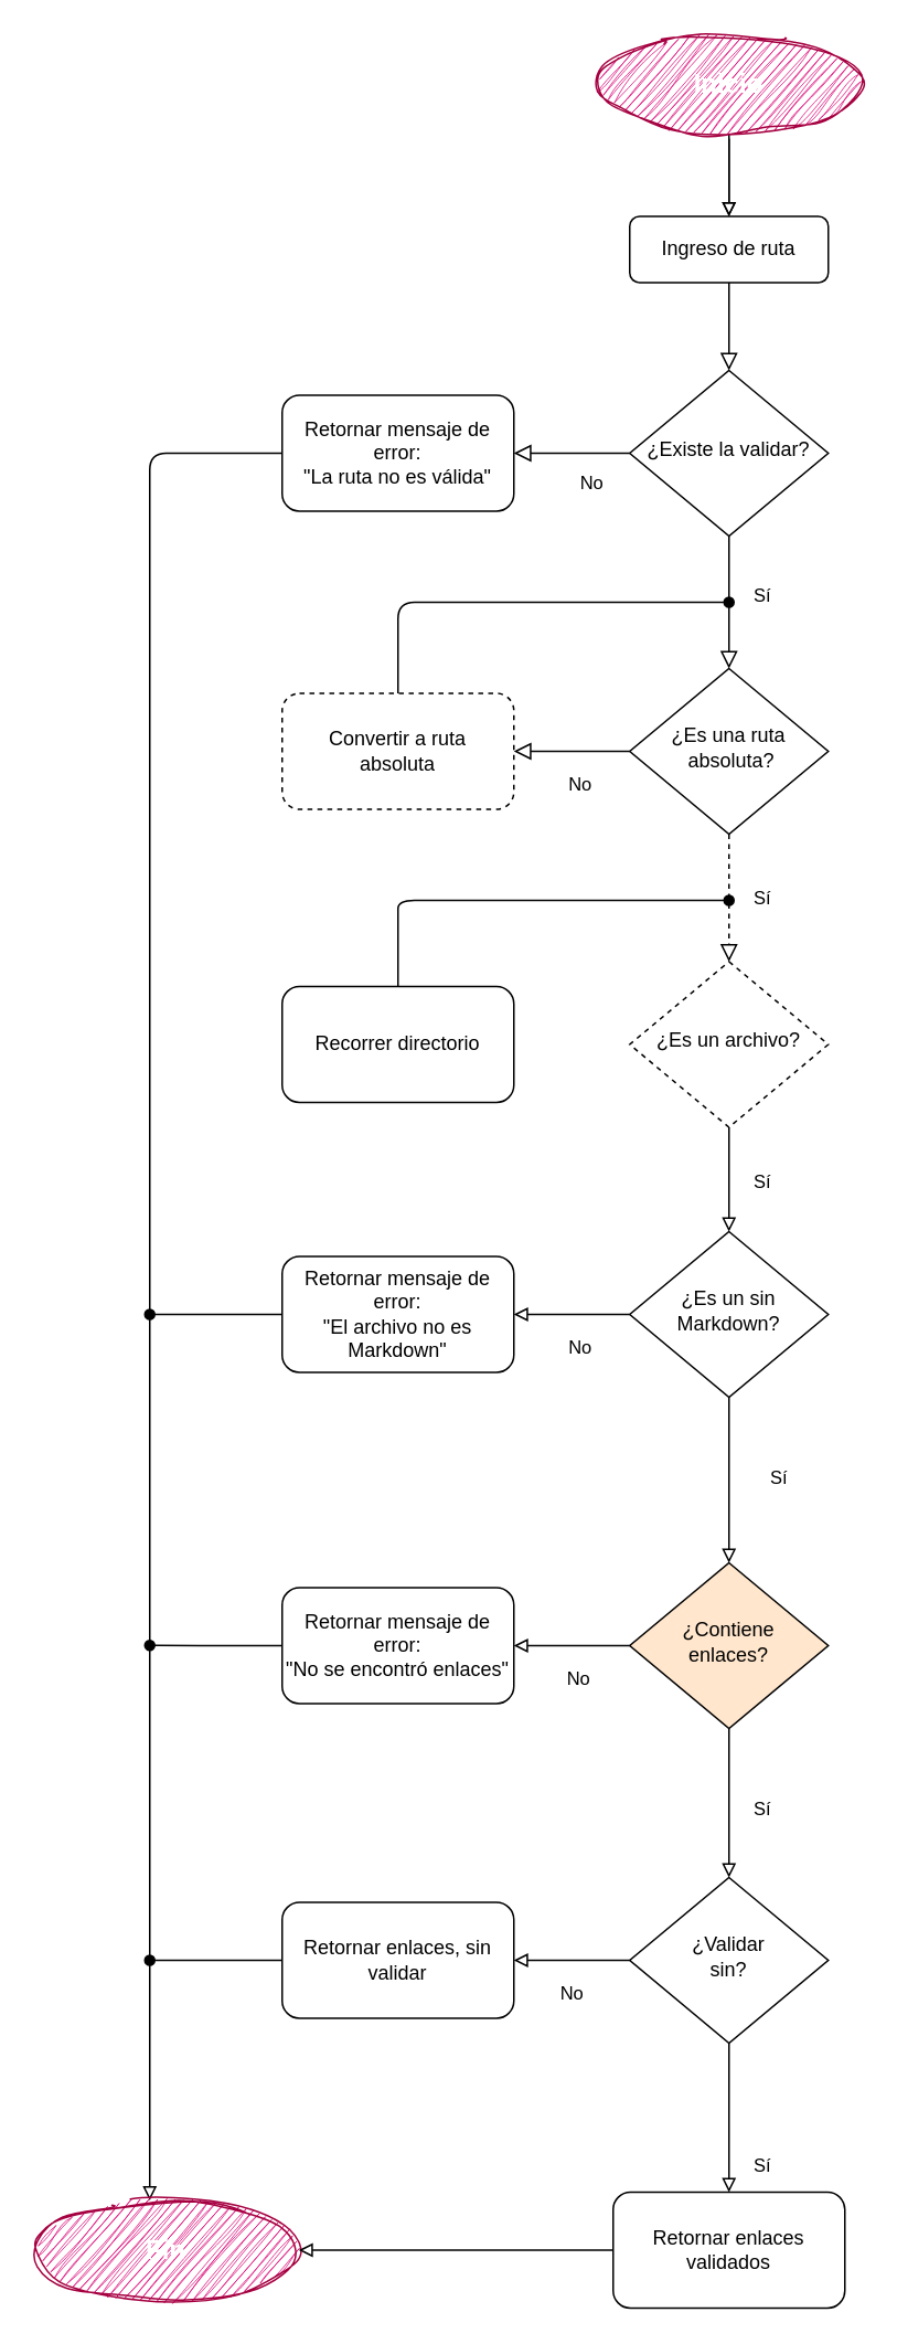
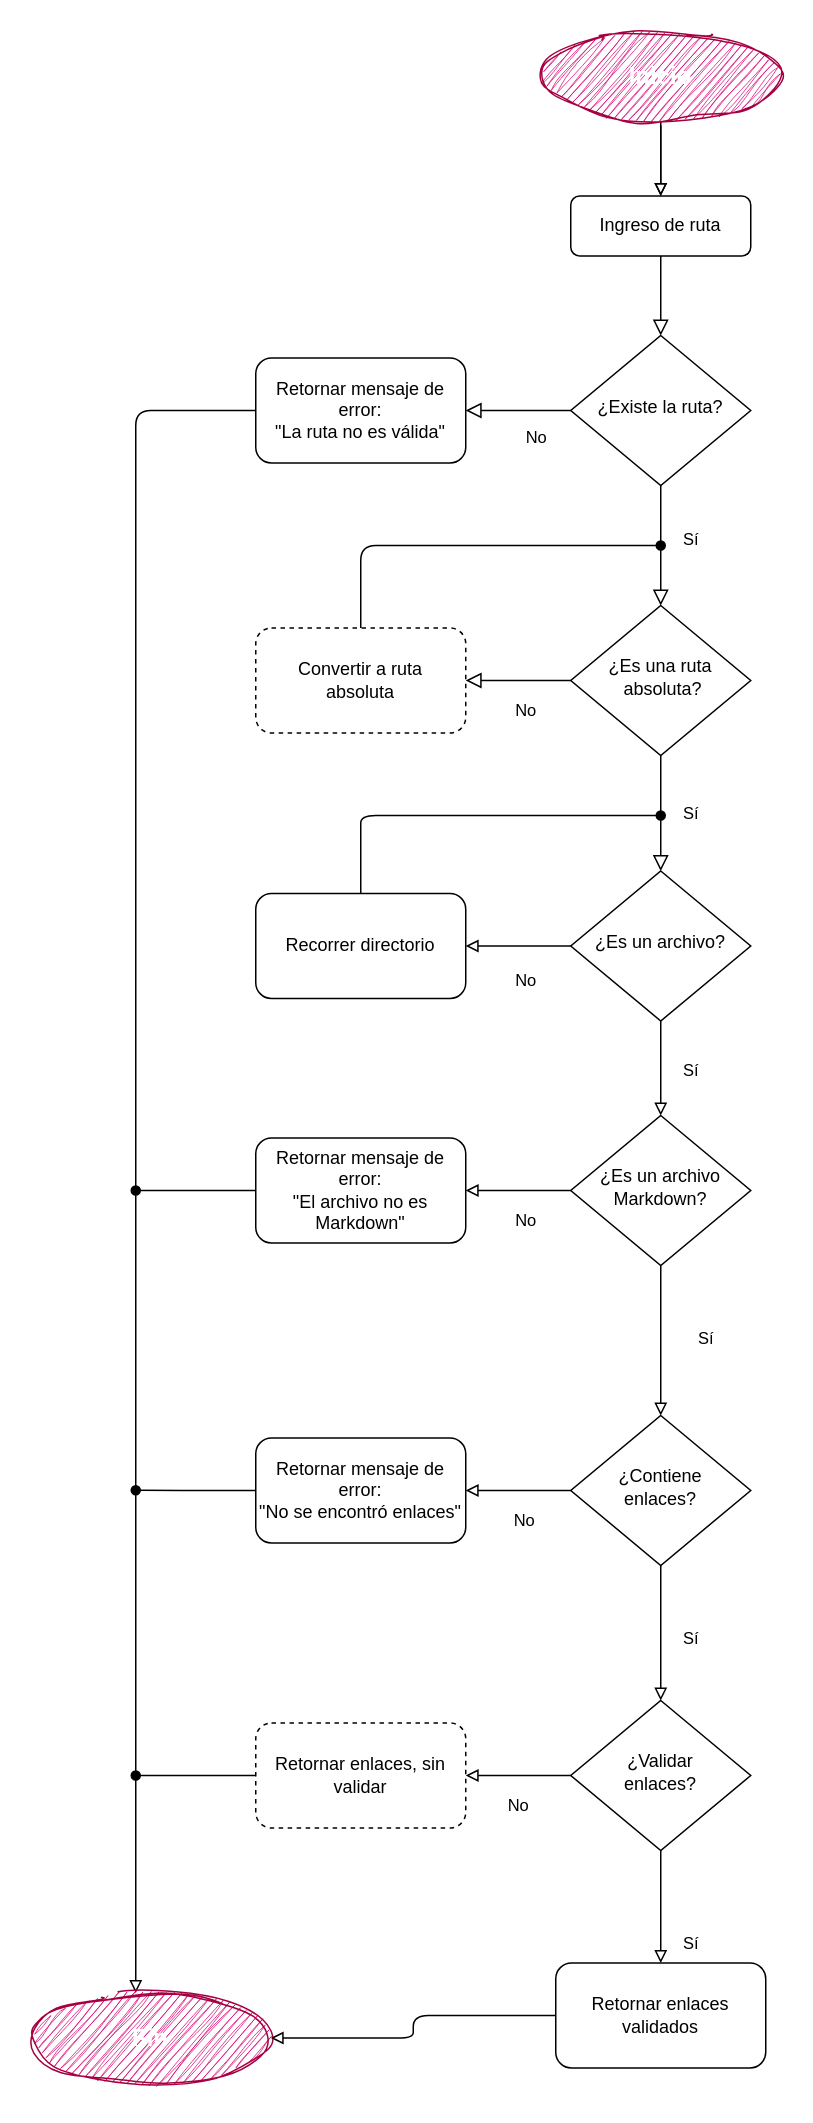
  <mxCell id="0" />
  <mxCell id="1" parent="0" />
  <mxCell id="2" value="" style="rounded=0;html=1;jettySize=auto;orthogonalLoop=1;fontSize=11;endArrow=block;endFill=0;endSize=8;strokeWidth=1;shadow=0;labelBackgroundColor=none;edgeStyle=orthogonalEdgeStyle;" parent="1" source="3" target="6" edge="1"><mxGeometry relative="1" as="geometry" /></mxCell>
  <mxCell id="3" value="Ingreso de ruta" style="rounded=1;whiteSpace=wrap;html=1;fontSize=12;glass=0;strokeWidth=1;shadow=0;" parent="1" vertex="1"><mxGeometry x="380" y="130" width="120" height="40" as="geometry" /></mxCell>
  <mxCell id="4" value="Sí" style="rounded=0;html=1;jettySize=auto;orthogonalLoop=1;fontSize=11;endArrow=block;endFill=0;endSize=8;strokeWidth=1;shadow=0;labelBackgroundColor=none;edgeStyle=orthogonalEdgeStyle;" parent="1" source="6" target="11" edge="1"><mxGeometry x="-0.091" y="20" relative="1" as="geometry"><mxPoint as="offset" /></mxGeometry></mxCell>
  <mxCell id="5" value="No" style="edgeStyle=orthogonalEdgeStyle;rounded=0;html=1;jettySize=auto;orthogonalLoop=1;fontSize=11;endArrow=block;endFill=0;endSize=8;strokeWidth=1;shadow=0;labelBackgroundColor=none;" parent="1" source="6" target="8" edge="1"><mxGeometry x="-0.333" y="18" relative="1" as="geometry"><mxPoint as="offset" /></mxGeometry></mxCell>
- <mxCell id="6" value="¿Existe la validar?" style="rhombus;whiteSpace=wrap;html=1;shadow=0;fontFamily=Helvetica;fontSize=12;align=center;strokeWidth=1;spacing=6;spacingTop=-4;" parent="1" vertex="1"><mxGeometry x="380" y="223" width="120" height="100" as="geometry" /></mxCell>
+ <mxCell id="6" value="¿Existe la ruta?" style="rhombus;whiteSpace=wrap;html=1;shadow=0;fontFamily=Helvetica;fontSize=12;align=center;strokeWidth=1;spacing=6;spacingTop=-4;" parent="1" vertex="1"><mxGeometry x="380" y="223" width="120" height="100" as="geometry" /></mxCell>
  <mxCell id="7" style="edgeStyle=orthogonalEdgeStyle;html=1;endArrow=block;endFill=0;exitX=0;exitY=0.5;exitDx=0;exitDy=0;" parent="1" source="8" target="17" edge="1"><mxGeometry relative="1" as="geometry"><mxPoint x="90" y="673" as="targetPoint" /><Array as="points"><mxPoint x="170" y="273" /><mxPoint x="90" y="273" /><mxPoint x="90" y="753" /></Array></mxGeometry></mxCell>
  <mxCell id="8" value="Retornar mensaje de error:&lt;br&gt;&quot;La ruta no es válida&quot;" style="rounded=1;whiteSpace=wrap;html=1;fontSize=12;glass=0;strokeWidth=1;shadow=0;" parent="1" vertex="1"><mxGeometry x="170" y="238" width="140" height="70" as="geometry" /></mxCell>
- <mxCell id="9" value="Sí" style="rounded=0;html=1;jettySize=auto;orthogonalLoop=1;fontSize=11;endArrow=block;endFill=0;endSize=8;strokeWidth=1;shadow=0;labelBackgroundColor=none;edgeStyle=orthogonalEdgeStyle;entryX=0.5;entryY=0;entryDx=0;entryDy=0;dashed=1;" parent="1" source="11" target="20" edge="1"><mxGeometry y="20" relative="1" as="geometry"><mxPoint as="offset" /><mxPoint x="440" y="580" as="targetPoint" /></mxGeometry></mxCell>
+ <mxCell id="9" value="Sí" style="rounded=0;html=1;jettySize=auto;orthogonalLoop=1;fontSize=11;endArrow=block;endFill=0;endSize=8;strokeWidth=1;shadow=0;labelBackgroundColor=none;edgeStyle=orthogonalEdgeStyle;entryX=0.5;entryY=0;entryDx=0;entryDy=0;" parent="1" source="11" target="20" edge="1"><mxGeometry y="20" relative="1" as="geometry"><mxPoint as="offset" /><mxPoint x="440" y="580" as="targetPoint" /></mxGeometry></mxCell>
  <mxCell id="10" value="No" style="edgeStyle=orthogonalEdgeStyle;rounded=0;html=1;jettySize=auto;orthogonalLoop=1;fontSize=11;endArrow=block;endFill=0;endSize=8;strokeWidth=1;shadow=0;labelBackgroundColor=none;" parent="1" source="11" target="13" edge="1"><mxGeometry x="-0.143" y="20" relative="1" as="geometry"><mxPoint as="offset" /></mxGeometry></mxCell>
  <mxCell id="11" value="¿Es una ruta&lt;br&gt;&amp;nbsp;absoluta?" style="rhombus;whiteSpace=wrap;html=1;shadow=0;fontFamily=Helvetica;fontSize=12;align=center;strokeWidth=1;spacing=6;spacingTop=-4;" parent="1" vertex="1"><mxGeometry x="380" y="403" width="120" height="100" as="geometry" /></mxCell>
  <mxCell id="12" style="edgeStyle=orthogonalEdgeStyle;html=1;fontSize=16;endArrow=oval;endFill=1;" parent="1" source="13" edge="1"><mxGeometry relative="1" as="geometry"><mxPoint x="440" y="363" as="targetPoint" /><Array as="points"><mxPoint x="240" y="363" /><mxPoint x="440" y="363" /></Array></mxGeometry></mxCell>
  <mxCell id="13" value="Convertir a ruta&lt;br&gt;absoluta" style="rounded=1;whiteSpace=wrap;html=1;fontSize=12;glass=0;strokeWidth=1;shadow=0;dashed=1;" parent="1" vertex="1"><mxGeometry x="170" y="418" width="140" height="70" as="geometry" /></mxCell>
  <mxCell id="14" style="edgeStyle=orthogonalEdgeStyle;hachureGap=4;html=1;entryX=0.5;entryY=0;entryDx=0;entryDy=0;fontFamily=Architects Daughter;fontSource=https%3A%2F%2Ffonts.googleapis.com%2Fcss%3Ffamily%3DArchitects%2BDaughter;fontSize=16;startArrow=none;startFill=0;endArrow=block;endFill=0;rounded=0;" parent="1" target="3" edge="1"><mxGeometry relative="1" as="geometry"><mxPoint x="440" y="83" as="sourcePoint" /><Array as="points"><mxPoint x="440" y="100" /><mxPoint x="440" y="100" /></Array></mxGeometry></mxCell>
  <mxCell id="15" value="" style="edgeStyle=orthogonalEdgeStyle;html=1;fontSize=16;endArrow=block;endFill=0;" parent="1" source="16" target="3" edge="1"><mxGeometry relative="1" as="geometry" /></mxCell>
  <mxCell id="16" value="&lt;b&gt;&lt;font style=&quot;font-size: 16px;&quot;&gt;Inicio&lt;/font&gt;&lt;/b&gt;" style="strokeWidth=1;html=1;shape=mxgraph.flowchart.start_1;whiteSpace=wrap;fillColor=#d80073;fontColor=#ffffff;strokeColor=#A50040;sketch=1;curveFitting=1;jiggle=2;" parent="1" vertex="1"><mxGeometry x="360" y="20" width="160" height="60" as="geometry" /></mxCell>
  <mxCell id="17" value="&lt;b&gt;&lt;font style=&quot;font-size: 16px;&quot;&gt;Fin&lt;/font&gt;&lt;/b&gt;" style="strokeWidth=1;html=1;shape=mxgraph.flowchart.start_1;whiteSpace=wrap;fillColor=#d80073;fontColor=#ffffff;strokeColor=#A50040;sketch=1;curveFitting=1;jiggle=2;" parent="1" vertex="1"><mxGeometry x="20" y="1328" width="160" height="60" as="geometry" /></mxCell>
+ <mxCell id="18" value="No" style="edgeStyle=orthogonalEdgeStyle;html=1;fontSize=11;endArrow=block;endFill=0;entryX=1;entryY=0.5;entryDx=0;entryDy=0;" parent="1" source="20" target="22" edge="1"><mxGeometry x="-0.143" y="23" relative="1" as="geometry"><mxPoint x="320" y="630" as="targetPoint" /><mxPoint as="offset" /></mxGeometry></mxCell>
  <mxCell id="19" value="Sí" style="edgeStyle=orthogonalEdgeStyle;html=1;fontSize=11;endArrow=block;endFill=0;entryX=0.5;entryY=0;entryDx=0;entryDy=0;" parent="1" source="20" target="25" edge="1"><mxGeometry x="0.039" y="20" relative="1" as="geometry"><mxPoint x="440" y="743" as="targetPoint" /><mxPoint as="offset" /></mxGeometry></mxCell>
- <mxCell id="20" value="¿Es un archivo?" style="rhombus;whiteSpace=wrap;html=1;shadow=0;fontFamily=Helvetica;fontSize=12;align=center;strokeWidth=1;spacing=6;spacingTop=-4;dashed=1;" parent="1" vertex="1"><mxGeometry x="380" y="580" width="120" height="100" as="geometry" /></mxCell>
+ <mxCell id="20" value="¿Es un archivo?" style="rhombus;whiteSpace=wrap;html=1;shadow=0;fontFamily=Helvetica;fontSize=12;align=center;strokeWidth=1;spacing=6;spacingTop=-4;" parent="1" vertex="1"><mxGeometry x="380" y="580" width="120" height="100" as="geometry" /></mxCell>
  <mxCell id="21" style="edgeStyle=orthogonalEdgeStyle;html=1;fontSize=11;endArrow=oval;endFill=1;" parent="1" source="22" edge="1"><mxGeometry relative="1" as="geometry"><mxPoint x="440" y="543" as="targetPoint" /><Array as="points"><mxPoint x="240" y="563" /><mxPoint x="240" y="563" /></Array></mxGeometry></mxCell>
  <mxCell id="22" value="Recorrer directorio" style="rounded=1;whiteSpace=wrap;html=1;fontSize=12;glass=0;strokeWidth=1;shadow=0;" parent="1" vertex="1"><mxGeometry x="170" y="595" width="140" height="70" as="geometry" /></mxCell>
  <mxCell id="23" value="No" style="edgeStyle=orthogonalEdgeStyle;html=1;fontSize=11;endArrow=block;endFill=0;entryX=1;entryY=0.5;entryDx=0;entryDy=0;" parent="1" source="25" target="27" edge="1"><mxGeometry x="-0.143" y="20" relative="1" as="geometry"><mxPoint x="310" y="793" as="targetPoint" /><mxPoint as="offset" /></mxGeometry></mxCell>
  <mxCell id="24" value="Sí" style="edgeStyle=orthogonalEdgeStyle;html=1;fontSize=11;endArrow=block;endFill=0;exitX=0.5;exitY=1;exitDx=0;exitDy=0;entryX=0.5;entryY=0;entryDx=0;entryDy=0;" parent="1" source="25" target="30" edge="1"><mxGeometry y="30" relative="1" as="geometry"><mxPoint x="440" y="943" as="targetPoint" /><mxPoint y="-1" as="offset" /></mxGeometry></mxCell>
- <mxCell id="25" value="¿Es un sin Markdown?" style="rhombus;whiteSpace=wrap;html=1;shadow=0;fontFamily=Helvetica;fontSize=12;align=center;strokeWidth=1;spacing=6;spacingTop=-4;" parent="1" vertex="1"><mxGeometry x="380" y="743" width="120" height="100" as="geometry" /></mxCell>
+ <mxCell id="25" value="¿Es un archivo Markdown?" style="rhombus;whiteSpace=wrap;html=1;shadow=0;fontFamily=Helvetica;fontSize=12;align=center;strokeWidth=1;spacing=6;spacingTop=-4;" parent="1" vertex="1"><mxGeometry x="380" y="743" width="120" height="100" as="geometry" /></mxCell>
  <mxCell id="26" style="edgeStyle=orthogonalEdgeStyle;html=1;fontSize=11;endArrow=oval;endFill=1;" parent="1" source="27" edge="1"><mxGeometry relative="1" as="geometry"><mxPoint x="90" y="793" as="targetPoint" /></mxGeometry></mxCell>
  <mxCell id="27" value="Retornar mensaje de error:&lt;br&gt;&quot;El archivo no es Markdown&quot;" style="rounded=1;whiteSpace=wrap;html=1;fontSize=12;glass=0;strokeWidth=1;shadow=0;" parent="1" vertex="1"><mxGeometry x="170" y="758" width="140" height="70" as="geometry" /></mxCell>
  <mxCell id="28" value="No" style="edgeStyle=orthogonalEdgeStyle;html=1;fontSize=11;endArrow=block;endFill=0;entryX=1;entryY=0.5;entryDx=0;entryDy=0;" parent="1" source="30" target="32" edge="1"><mxGeometry x="-0.143" y="20" relative="1" as="geometry"><mxPoint x="310" y="993" as="targetPoint" /><mxPoint x="-1" as="offset" /></mxGeometry></mxCell>
  <mxCell id="29" value="Sí" style="edgeStyle=orthogonalEdgeStyle;html=1;fontSize=11;endArrow=block;endFill=0;entryX=0.5;entryY=0;entryDx=0;entryDy=0;" parent="1" source="30" target="35" edge="1"><mxGeometry x="0.112" y="20" relative="1" as="geometry"><mxPoint x="370" y="1183" as="targetPoint" /><Array as="points"><mxPoint x="440" y="1093" /><mxPoint x="440" y="1093" /></Array><mxPoint y="-1" as="offset" /></mxGeometry></mxCell>
- <mxCell id="30" value="¿Contiene&lt;br&gt;enlaces?" style="rhombus;whiteSpace=wrap;html=1;shadow=0;fontFamily=Helvetica;fontSize=12;align=center;strokeWidth=1;spacing=6;spacingTop=-4;fillColor=#ffe6cc;" parent="1" vertex="1"><mxGeometry x="380" y="943" width="120" height="100" as="geometry" /></mxCell>
+ <mxCell id="30" value="¿Contiene&lt;br&gt;enlaces?" style="rhombus;whiteSpace=wrap;html=1;shadow=0;fontFamily=Helvetica;fontSize=12;align=center;strokeWidth=1;spacing=6;spacingTop=-4;" parent="1" vertex="1"><mxGeometry x="380" y="943" width="120" height="100" as="geometry" /></mxCell>
  <mxCell id="31" style="edgeStyle=orthogonalEdgeStyle;html=1;exitX=0;exitY=0.5;exitDx=0;exitDy=0;fontSize=11;endArrow=oval;endFill=1;" parent="1" source="32" edge="1"><mxGeometry relative="1" as="geometry"><mxPoint x="90" y="992.789" as="targetPoint" /></mxGeometry></mxCell>
  <mxCell id="32" value="Retornar mensaje de error:&lt;br&gt;&quot;No se encontró enlaces&quot;" style="rounded=1;whiteSpace=wrap;html=1;fontSize=12;glass=0;strokeWidth=1;shadow=0;" parent="1" vertex="1"><mxGeometry x="170" y="958" width="140" height="70" as="geometry" /></mxCell>
  <mxCell id="33" value="No" style="edgeStyle=orthogonalEdgeStyle;html=1;fontSize=11;endArrow=block;endFill=0;entryX=1;entryY=0.5;entryDx=0;entryDy=0;" parent="1" source="35" target="37" edge="1"><mxGeometry y="20" relative="1" as="geometry"><mxPoint x="240" y="1138" as="targetPoint" /><mxPoint as="offset" /></mxGeometry></mxCell>
  <mxCell id="34" value="Sí" style="edgeStyle=orthogonalEdgeStyle;html=1;fontSize=11;endArrow=block;endFill=0;exitX=0.5;exitY=1;exitDx=0;exitDy=0;entryX=0.5;entryY=0;entryDx=0;entryDy=0;" parent="1" source="35" edge="1" target="39"><mxGeometry x="0.655" y="20" relative="1" as="geometry"><mxPoint x="440" y="1323" as="targetPoint" /><Array as="points" /><mxPoint as="offset" /></mxGeometry></mxCell>
- <mxCell id="35" value="¿Validar &lt;br&gt;sin?" style="rhombus;whiteSpace=wrap;html=1;shadow=0;fontFamily=Helvetica;fontSize=12;align=center;strokeWidth=1;spacing=6;spacingTop=-4;" parent="1" vertex="1"><mxGeometry x="380" y="1133" width="120" height="100" as="geometry" /></mxCell>
+ <mxCell id="35" value="¿Validar &lt;br&gt;enlaces?" style="rhombus;whiteSpace=wrap;html=1;shadow=0;fontFamily=Helvetica;fontSize=12;align=center;strokeWidth=1;spacing=6;spacingTop=-4;" parent="1" vertex="1"><mxGeometry x="380" y="1133" width="120" height="100" as="geometry" /></mxCell>
  <mxCell id="36" style="edgeStyle=orthogonalEdgeStyle;html=1;fontSize=11;endArrow=oval;endFill=1;" parent="1" source="37" edge="1"><mxGeometry relative="1" as="geometry"><mxPoint x="90" y="1183" as="targetPoint" /></mxGeometry></mxCell>
- <mxCell id="37" value="Retornar enlaces, sin validar" style="rounded=1;whiteSpace=wrap;html=1;fontSize=12;glass=0;strokeWidth=1;shadow=0;" parent="1" vertex="1"><mxGeometry x="170" y="1148" width="140" height="70" as="geometry" /></mxCell>
+ <mxCell id="37" value="Retornar enlaces, sin validar" style="rounded=1;whiteSpace=wrap;html=1;fontSize=12;glass=0;strokeWidth=1;shadow=0;dashed=1;" parent="1" vertex="1"><mxGeometry x="170" y="1148" width="140" height="70" as="geometry" /></mxCell>
  <mxCell id="38" style="edgeStyle=orthogonalEdgeStyle;html=1;entryX=1;entryY=0.5;entryDx=0;entryDy=0;entryPerimeter=0;fontSize=11;endArrow=block;endFill=0;" parent="1" source="39" target="17" edge="1"><mxGeometry relative="1" as="geometry" /></mxCell>
- <mxCell id="39" value="Retornar enlaces &lt;br&gt;validados" style="rounded=1;whiteSpace=wrap;html=1;fontSize=12;glass=0;strokeWidth=1;shadow=0;" parent="1" vertex="1"><mxGeometry x="370" y="1323" width="140" height="70" as="geometry" /></mxCell>
+ <mxCell id="39" value="Retornar enlaces &lt;br&gt;validados" style="rounded=1;whiteSpace=wrap;html=1;fontSize=12;glass=0;strokeWidth=1;shadow=0;" parent="1" vertex="1"><mxGeometry x="370" y="1308" width="140" height="70" as="geometry" /></mxCell>
